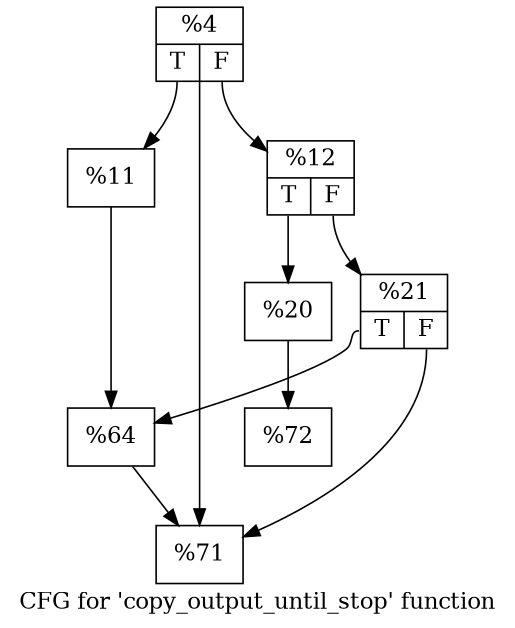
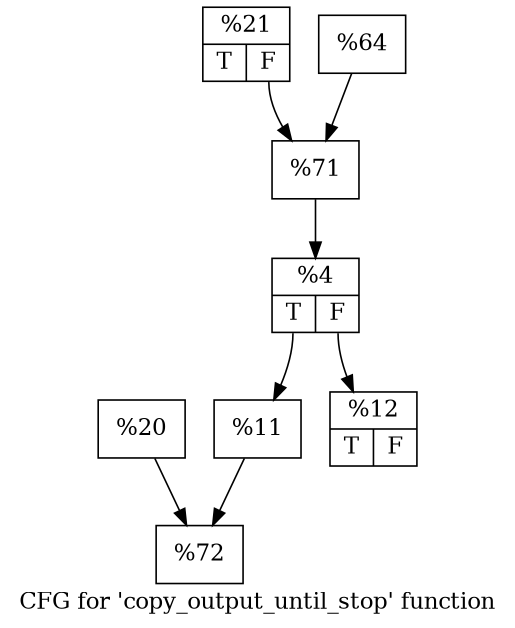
  digraph {
    label="CFG for 'copy_output_until_stop' function"
    node [shape=record]
    n1 [label="{%4|{<s0>T|<s1>F}}"]
    n2 [label="{%11}"]
    n3 [label="{%12|{<s0>T|<s1>F}}"]
    n4 [label="{%72}"]
    n5 [label="{%20}"]
    n6 [label="{%21|{<s0>T|<s1>F}}"]
    n7 [label="{%64}"]
    n8 [label="{%71}"]
    n1 -> n2 [tailport=s0]
    n1 -> n3 [tailport=s1]
-   n2 -> n7
-   n3 -> n5 [tailport=s0]
-   n3 -> n6 [tailport=s1]
+   n2 -> n4
    n5 -> n4
-   n6 -> n7 [tailport=s0]
    n6 -> n8 [tailport=s1]
    n7 -> n8
-   n1 -> n8
+   n8 -> n1
  }
